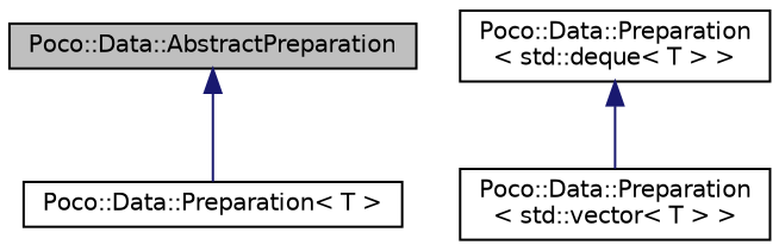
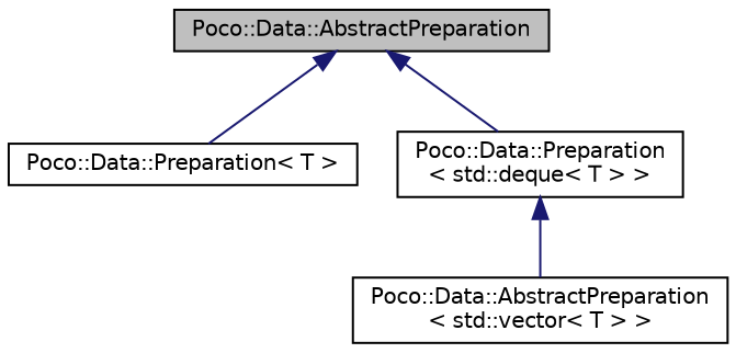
  digraph {
    rankdir=TB
    node [color=black fillcolor=white fontname=Helvetica fontsize=10 shape=record style=filled]
    edge [color=midnightblue dir=back fontname=Helvetica fontsize=10 labelfontname=Helvetica labelfontsize=10 style=solid]
    n1 [fillcolor=grey75 fontcolor=black height=0.2 label="Poco::Data::AbstractPreparation" width=0.4]
    n2 [height=0.2 label="Poco::Data::Preparation\< T \>" width=0.4]
    n3 [height=0.2 label="Poco::Data::Preparation\l\< std::deque\< T \> \>" width=0.4]
-   n4 [height=0.2 label="Poco::Data::Preparation\l\< std::vector\< T \> \>" width=0.4]
+   n4 [height=0.2 label="Poco::Data::AbstractPreparation\l\< std::vector\< T \> \>" width=0.4]
    n1 -> n2
+   n1 -> n3
    n3 -> n4
  }
